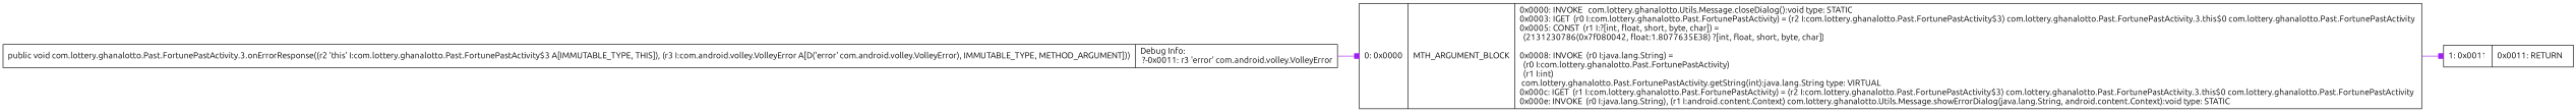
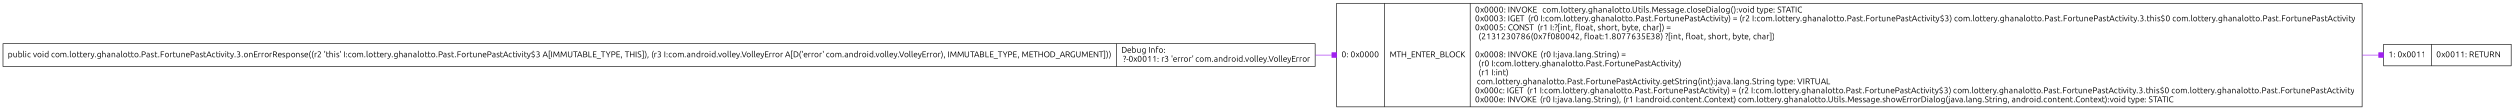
  digraph {
    rankdir=LR
    fontname=Ubuntu
    node [shape=record fontname=Ubuntu]
    edge [color=purple arrowhead=box fontname=Ubuntu]
-   n1 [label="{0\:\ 0x0000|MTH_ARGUMENT_BLOCK\l|0x0000: INVOKE   com.lottery.ghanalotto.Utils.Message.closeDialog():void type: STATIC \l0x0003: IGET  (r0 I:com.lottery.ghanalotto.Past.FortunePastActivity) = (r2 I:com.lottery.ghanalotto.Past.FortunePastActivity$3) com.lottery.ghanalotto.Past.FortunePastActivity.3.this$0 com.lottery.ghanalotto.Past.FortunePastActivity \l0x0005: CONST  (r1 I:?[int, float, short, byte, char]) = \l  (2131230786(0x7f080042, float:1.8077635E38) ?[int, float, short, byte, char])\l \l0x0008: INVOKE  (r0 I:java.lang.String) = \l  (r0 I:com.lottery.ghanalotto.Past.FortunePastActivity)\l  (r1 I:int)\l com.lottery.ghanalotto.Past.FortunePastActivity.getString(int):java.lang.String type: VIRTUAL \l0x000c: IGET  (r1 I:com.lottery.ghanalotto.Past.FortunePastActivity) = (r2 I:com.lottery.ghanalotto.Past.FortunePastActivity$3) com.lottery.ghanalotto.Past.FortunePastActivity.3.this$0 com.lottery.ghanalotto.Past.FortunePastActivity \l0x000e: INVOKE  (r0 I:java.lang.String), (r1 I:android.content.Context) com.lottery.ghanalotto.Utils.Message.showErrorDialog(java.lang.String, android.content.Context):void type: STATIC \l}"]
+   n1 [label="{0\:\ 0x0000|MTH_ENTER_BLOCK\l|0x0000: INVOKE   com.lottery.ghanalotto.Utils.Message.closeDialog():void type: STATIC \l0x0003: IGET  (r0 I:com.lottery.ghanalotto.Past.FortunePastActivity) = (r2 I:com.lottery.ghanalotto.Past.FortunePastActivity$3) com.lottery.ghanalotto.Past.FortunePastActivity.3.this$0 com.lottery.ghanalotto.Past.FortunePastActivity \l0x0005: CONST  (r1 I:?[int, float, short, byte, char]) = \l  (2131230786(0x7f080042, float:1.8077635E38) ?[int, float, short, byte, char])\l \l0x0008: INVOKE  (r0 I:java.lang.String) = \l  (r0 I:com.lottery.ghanalotto.Past.FortunePastActivity)\l  (r1 I:int)\l com.lottery.ghanalotto.Past.FortunePastActivity.getString(int):java.lang.String type: VIRTUAL \l0x000c: IGET  (r1 I:com.lottery.ghanalotto.Past.FortunePastActivity) = (r2 I:com.lottery.ghanalotto.Past.FortunePastActivity$3) com.lottery.ghanalotto.Past.FortunePastActivity.3.this$0 com.lottery.ghanalotto.Past.FortunePastActivity \l0x000e: INVOKE  (r0 I:java.lang.String), (r1 I:android.content.Context) com.lottery.ghanalotto.Utils.Message.showErrorDialog(java.lang.String, android.content.Context):void type: STATIC \l}"]
    n2 [label="{1\:\ 0x0011|0x0011: RETURN   \l}"]
    n3 [label="{public void com.lottery.ghanalotto.Past.FortunePastActivity.3.onErrorResponse((r2 'this' I:com.lottery.ghanalotto.Past.FortunePastActivity$3 A[IMMUTABLE_TYPE, THIS]), (r3 I:com.android.volley.VolleyError A[D('error' com.android.volley.VolleyError), IMMUTABLE_TYPE, METHOD_ARGUMENT]))  | Debug Info:\l  ?\-0x0011: r3 'error' com.android.volley.VolleyError\l}"]
    n1 -> n2
    n3 -> n1
  }
